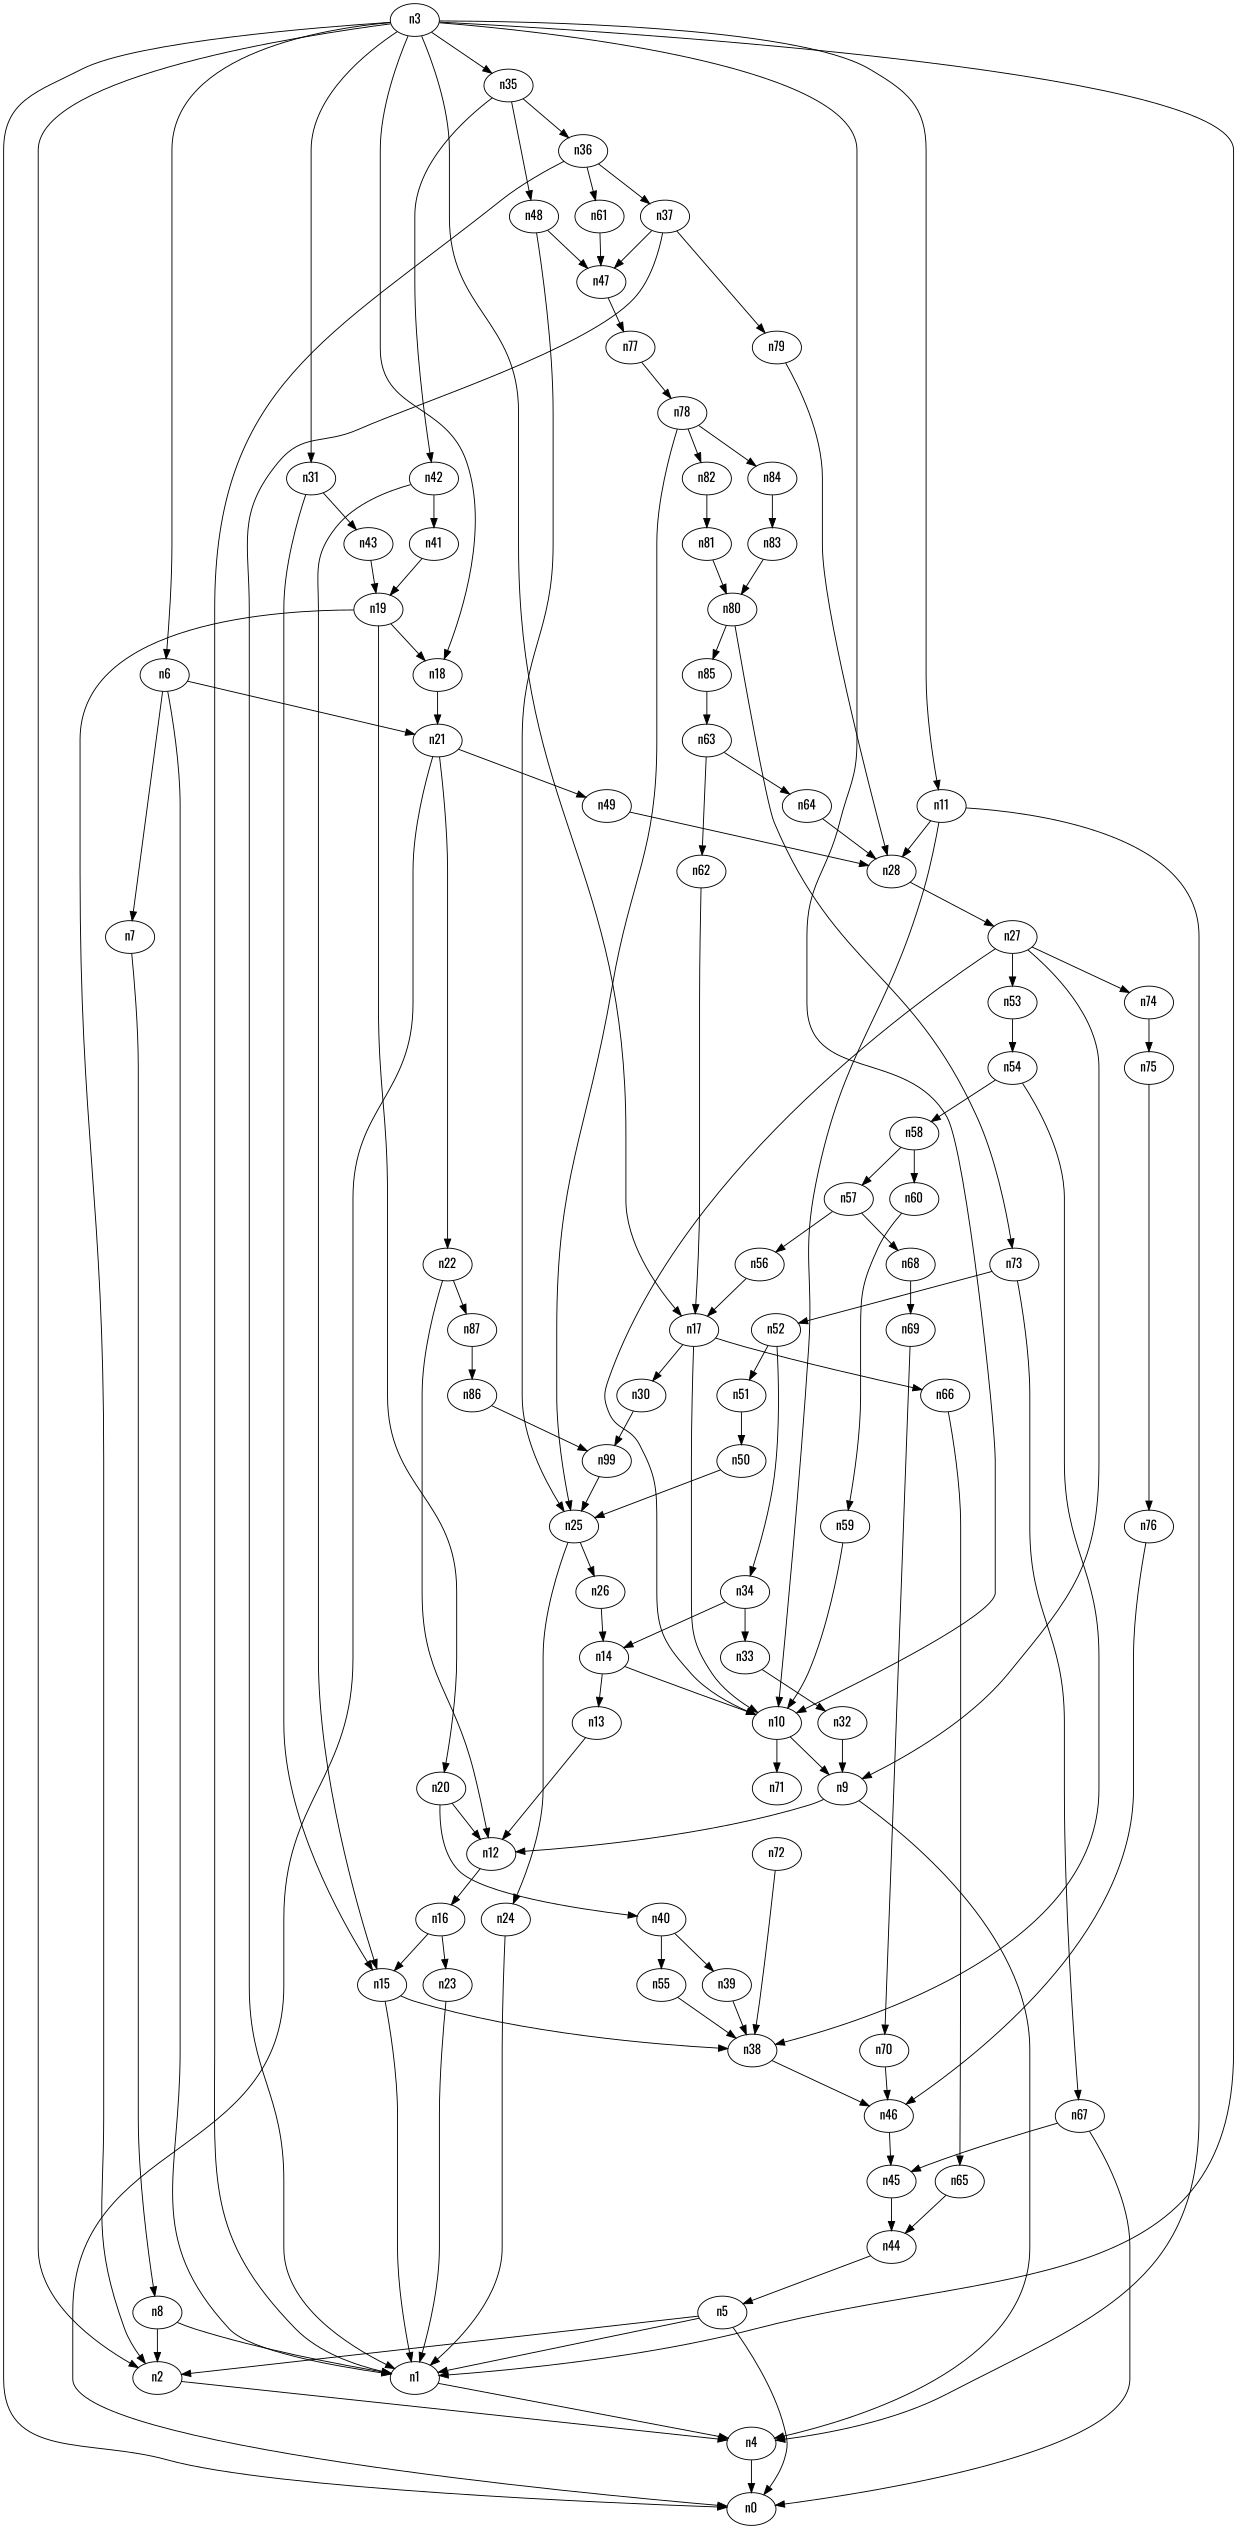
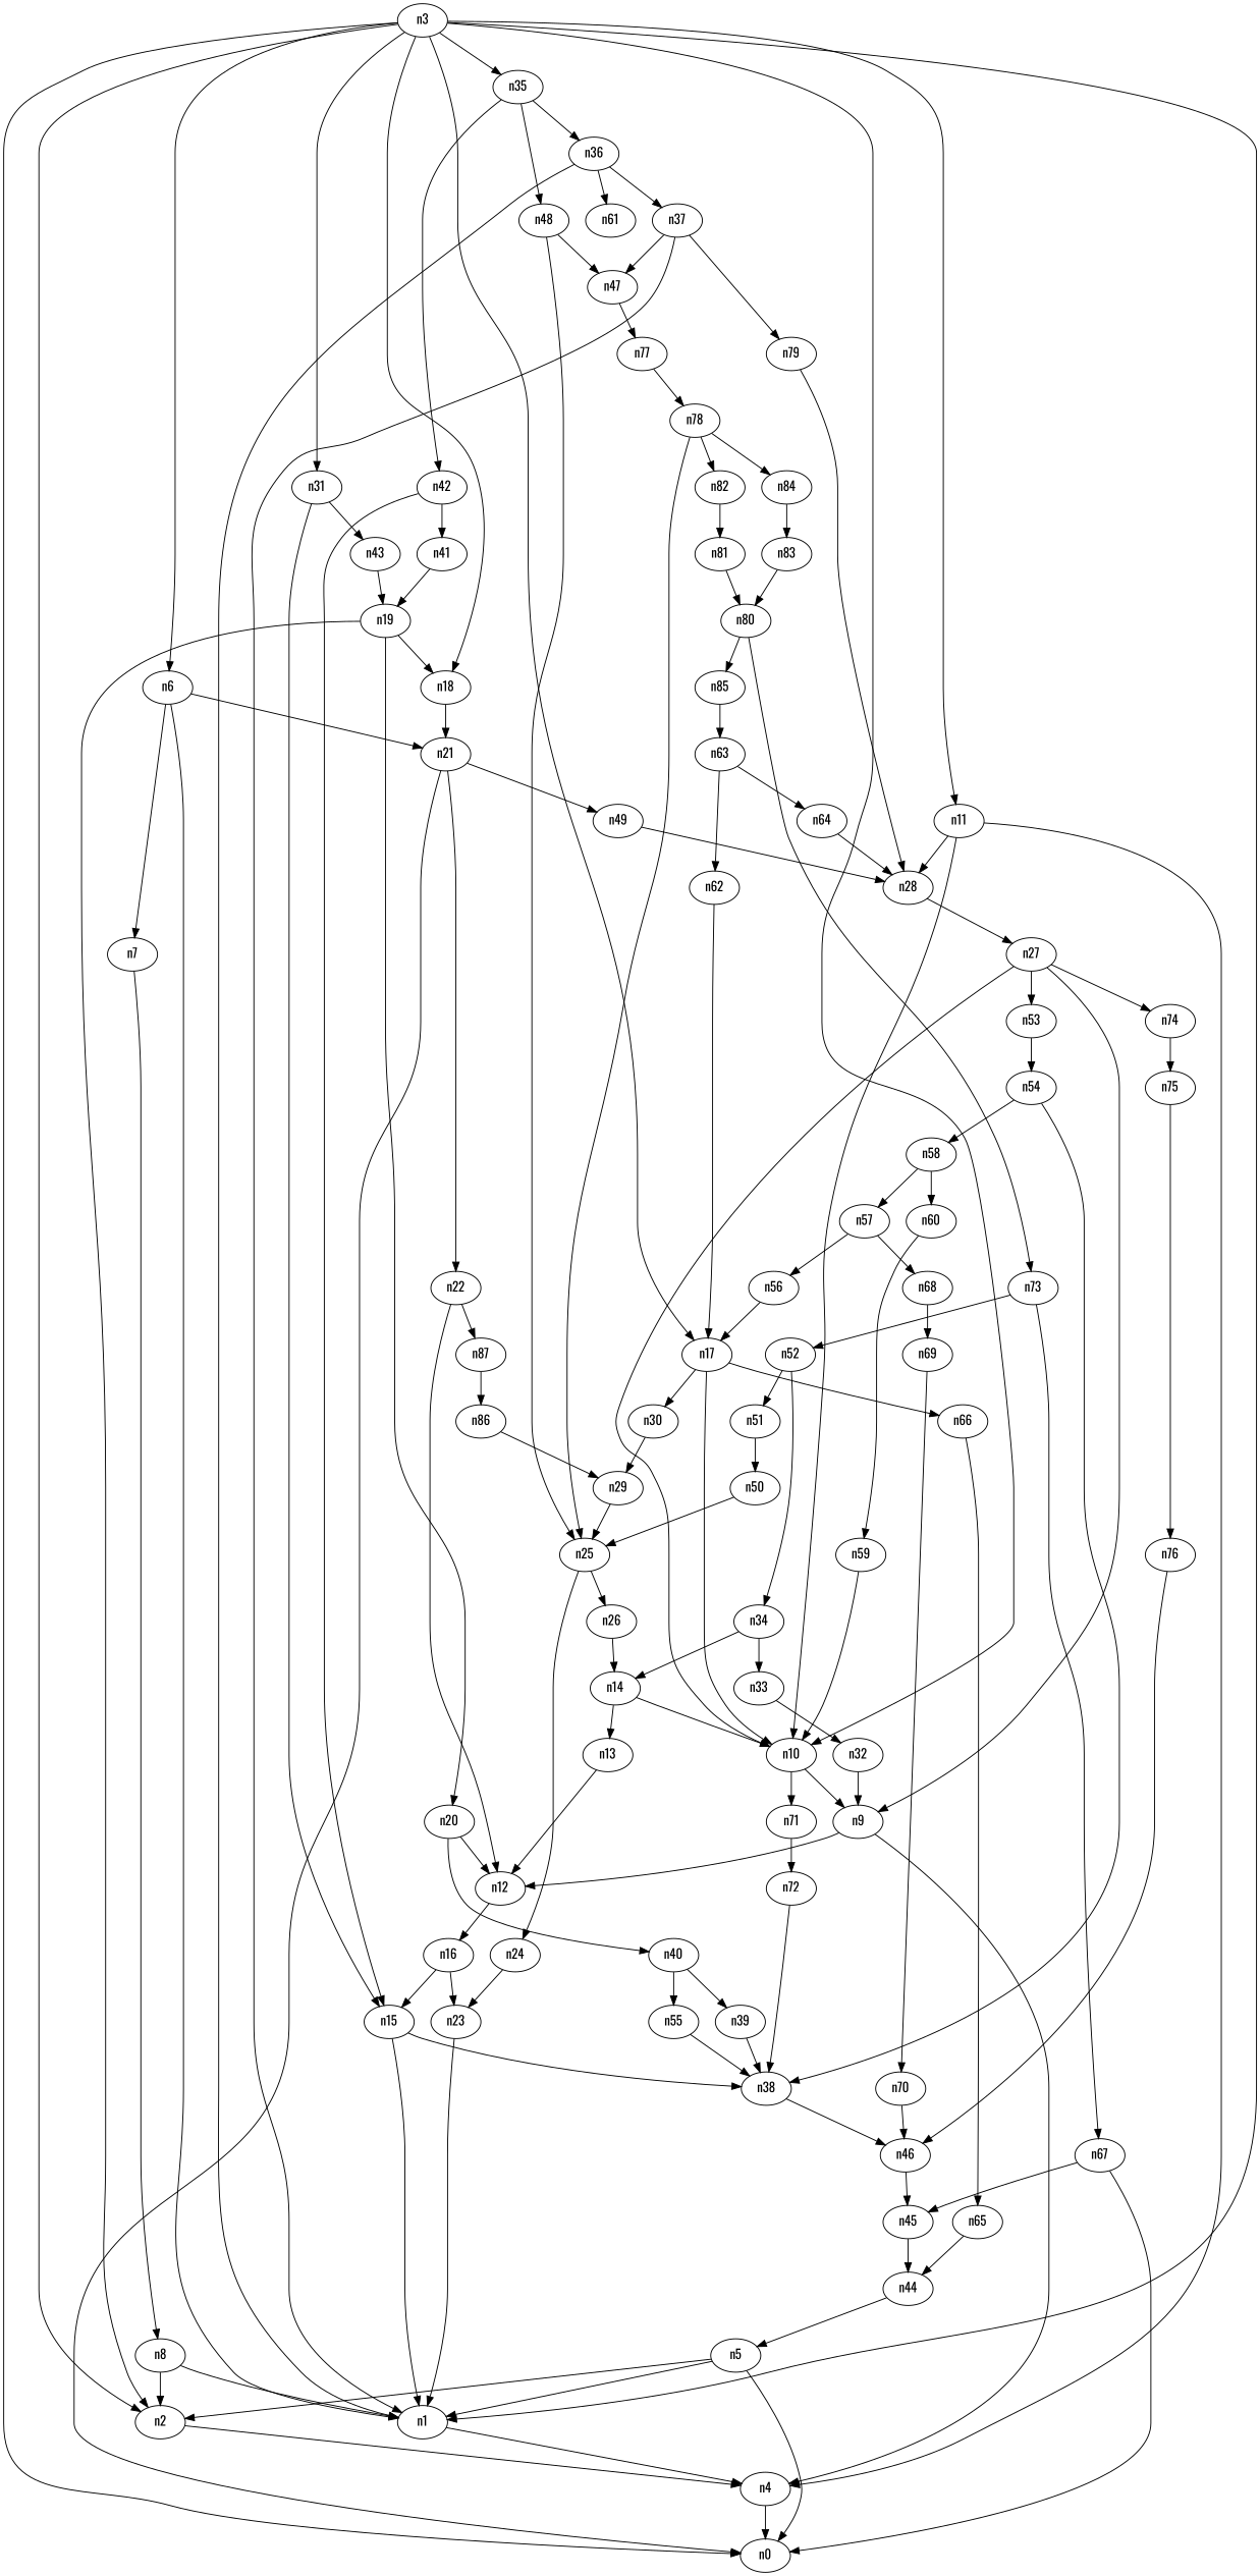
  digraph {
    fontname=Oswald
    node [fontname=Oswald]
    edge [fontname=Oswald]
    n1
    n4
    n0
    n2
    n3
    n6
    n10
    n11
    n17
    n18
    n31
    n35
    n7
    n21
    n9
    n71
    n28
    n30
    n66
    n15
    n43
    n36
    n42
    n48
    n8
    n22
    n49
    n12
    n72
    n27
-   n29 [label=n99]
+   n29
    n65
    n38
    n19
    n37
    n61
    n41
    n25
    n47
    n5
    n87
    n16
    n23
    n53
    n74
    n13
    n14
    n46
    n45
    n44
    n20
    n40
    n39
    n55
    n86
    n24
    n26
    n54
    n75
    n58
    n76
    n32
    n33
    n34
    n79
    n77
    n78
    n82
    n84
    n50
    n51
    n52
    n57
    n60
    n56
    n68
    n59
    n69
    n70
    n62
    n63
    n64
    n67
    n73
    n81
    n83
    n80
    n85
    n1 -> n4
    n4 -> n0
    n2 -> n4
    n3 -> n1
    n3 -> n0
    n3 -> n2
    n3 -> n6
    n3 -> n10
    n3 -> n11
    n3 -> n17
    n3 -> n18
    n3 -> n31
    n3 -> n35
    n6 -> n1
    n6 -> n7
    n6 -> n21
    n10 -> n9
    n10 -> n71
    n11 -> n4
    n11 -> n10
    n11 -> n28
    n17 -> n10
    n17 -> n30
    n17 -> n66
    n18 -> n21
    n31 -> n15
    n31 -> n43
    n35 -> n36
    n35 -> n42
    n35 -> n48
    n7 -> n8
    n21 -> n0
    n21 -> n22
    n21 -> n49
    n9 -> n4
    n9 -> n12
+   n71 -> n72
    n28 -> n27
    n30 -> n29
    n66 -> n65
    n15 -> n1
    n15 -> n38
    n43 -> n19
    n36 -> n1
    n36 -> n37
    n36 -> n61
    n42 -> n15
    n42 -> n41
    n48 -> n25
    n48 -> n47
    n8 -> n1
    n8 -> n2
    n22 -> n12
    n22 -> n87
    n49 -> n28
    n12 -> n16
    n72 -> n38
    n27 -> n10
    n27 -> n9
    n27 -> n53
    n27 -> n74
    n29 -> n25
    n65 -> n44
    n38 -> n46
    n19 -> n2
    n19 -> n18
    n19 -> n20
    n37 -> n1
    n37 -> n47
    n37 -> n79
-   n61 -> n47
    n41 -> n19
    n25 -> n24
    n25 -> n26
    n47 -> n77
    n5 -> n1
    n5 -> n0
    n5 -> n2
    n87 -> n86
    n16 -> n15
    n16 -> n23
    n23 -> n1
    n53 -> n54
    n74 -> n75
    n13 -> n12
    n14 -> n10
    n14 -> n13
    n46 -> n45
    n45 -> n44
    n44 -> n5
    n20 -> n12
    n20 -> n40
    n40 -> n39
    n40 -> n55
    n39 -> n38
    n55 -> n38
    n86 -> n29
-   n24 -> n1
+   n24 -> n23
    n26 -> n14
    n54 -> n38
    n54 -> n58
    n75 -> n76
    n58 -> n57
    n58 -> n60
    n76 -> n46
    n32 -> n9
    n33 -> n32
    n34 -> n14
    n34 -> n33
    n79 -> n28
    n77 -> n78
    n78 -> n25
    n78 -> n82
    n78 -> n84
    n82 -> n81
    n84 -> n83
    n50 -> n25
    n51 -> n50
    n52 -> n34
    n52 -> n51
    n57 -> n56
    n57 -> n68
    n60 -> n59
    n56 -> n17
    n68 -> n69
    n59 -> n10
    n69 -> n70
    n70 -> n46
    n62 -> n17
    n63 -> n62
    n63 -> n64
    n64 -> n28
    n67 -> n0
    n67 -> n45
    n73 -> n52
    n73 -> n67
    n81 -> n80
    n83 -> n80
    n80 -> n73
    n80 -> n85
    n85 -> n63
  }
